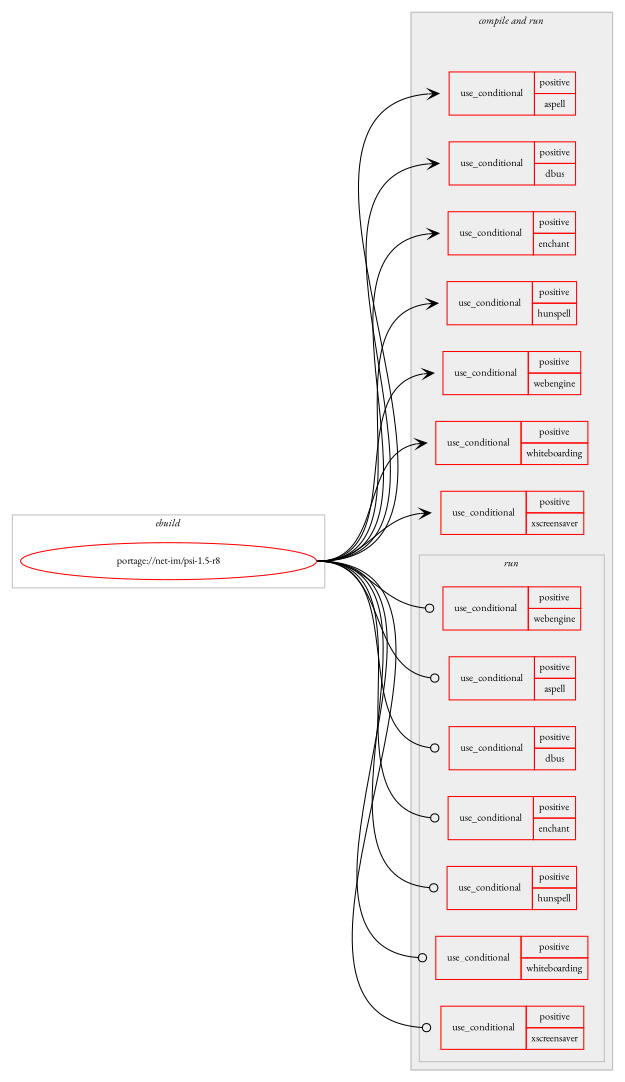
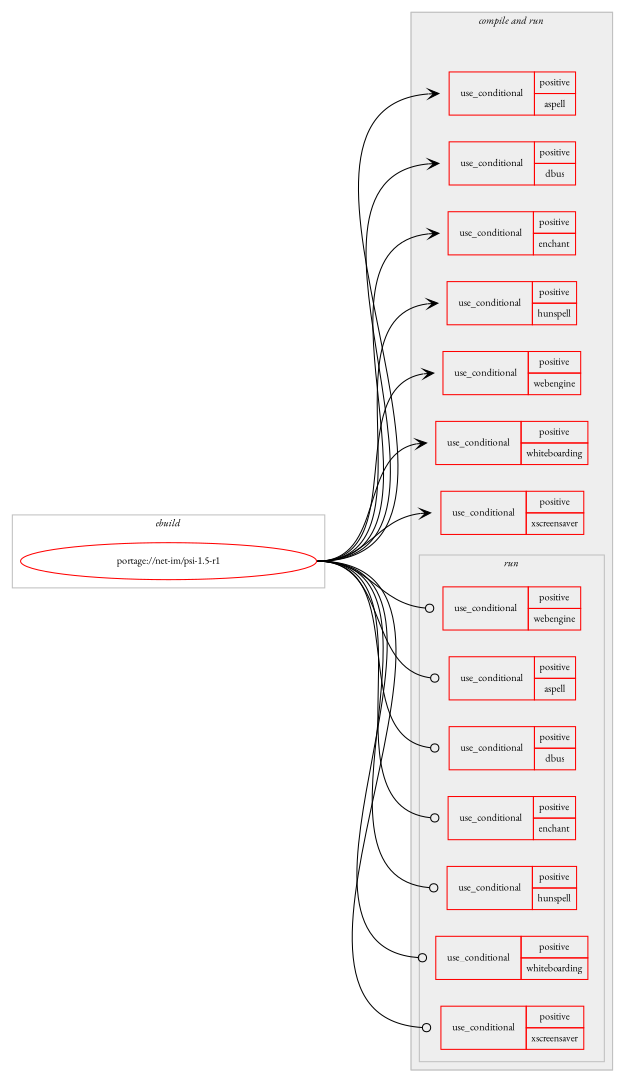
  digraph {
    compound=true
    concentrate=true
    fontname="EB Garamond"
    fontsize=10
    newrank=true
    rankdir=LR
    ranksep=1.5
    node [color=red fontname="EB Garamond" fontsize=10 shape=none]
    edge [arrowhead=vee headport=w style=solid tailport=e weight=20 fontname="EB Garamond"]
-   n1 [label="portage://net-im/psi-1.5-r8" width=4 shape=""]
+   n1 [label="portage://net-im/psi-1.5-r1" width=4 shape=""]
    n2 [label=<<TABLE BORDER="0" CELLBORDER="1" CELLSPACING="0" CELLPADDING="4"><TR><TD ROWSPAN="3" CELLPADDING="10">use_conditional</TD></TR><TR><TD>positive</TD></TR><TR><TD>aspell</TD></TR></TABLE>>]
    n3 [label=<<TABLE BORDER="0" CELLBORDER="1" CELLSPACING="0" CELLPADDING="4"><TR><TD ROWSPAN="3" CELLPADDING="10">use_conditional</TD></TR><TR><TD>positive</TD></TR><TR><TD>dbus</TD></TR></TABLE>>]
    n4 [label=<<TABLE BORDER="0" CELLBORDER="1" CELLSPACING="0" CELLPADDING="4"><TR><TD ROWSPAN="3" CELLPADDING="10">use_conditional</TD></TR><TR><TD>positive</TD></TR><TR><TD>enchant</TD></TR></TABLE>>]
    n5 [label=<<TABLE BORDER="0" CELLBORDER="1" CELLSPACING="0" CELLPADDING="4"><TR><TD ROWSPAN="3" CELLPADDING="10">use_conditional</TD></TR><TR><TD>positive</TD></TR><TR><TD>hunspell</TD></TR></TABLE>>]
    n6 [label=<<TABLE BORDER="0" CELLBORDER="1" CELLSPACING="0" CELLPADDING="4"><TR><TD ROWSPAN="3" CELLPADDING="10">use_conditional</TD></TR><TR><TD>positive</TD></TR><TR><TD>webengine</TD></TR></TABLE>>]
    n7 [label=<<TABLE BORDER="0" CELLBORDER="1" CELLSPACING="0" CELLPADDING="4"><TR><TD ROWSPAN="3" CELLPADDING="10">use_conditional</TD></TR><TR><TD>positive</TD></TR><TR><TD>whiteboarding</TD></TR></TABLE>>]
    n8 [label=<<TABLE BORDER="0" CELLBORDER="1" CELLSPACING="0" CELLPADDING="4"><TR><TD ROWSPAN="3" CELLPADDING="10">use_conditional</TD></TR><TR><TD>positive</TD></TR><TR><TD>xscreensaver</TD></TR></TABLE>>]
    n9 [label=<<TABLE BORDER="0" CELLBORDER="1" CELLSPACING="0" CELLPADDING="4"><TR><TD ROWSPAN="3" CELLPADDING="10">use_conditional</TD></TR><TR><TD>positive</TD></TR><TR><TD>webengine</TD></TR></TABLE>>]
    n10 [label=<<TABLE BORDER="0" CELLBORDER="1" CELLSPACING="0" CELLPADDING="4"><TR><TD ROWSPAN="3" CELLPADDING="10">use_conditional</TD></TR><TR><TD>positive</TD></TR><TR><TD>aspell</TD></TR></TABLE>>]
    n11 [label=<<TABLE BORDER="0" CELLBORDER="1" CELLSPACING="0" CELLPADDING="4"><TR><TD ROWSPAN="3" CELLPADDING="10">use_conditional</TD></TR><TR><TD>positive</TD></TR><TR><TD>dbus</TD></TR></TABLE>>]
    n12 [label=<<TABLE BORDER="0" CELLBORDER="1" CELLSPACING="0" CELLPADDING="4"><TR><TD ROWSPAN="3" CELLPADDING="10">use_conditional</TD></TR><TR><TD>positive</TD></TR><TR><TD>enchant</TD></TR></TABLE>>]
    n13 [label=<<TABLE BORDER="0" CELLBORDER="1" CELLSPACING="0" CELLPADDING="4"><TR><TD ROWSPAN="3" CELLPADDING="10">use_conditional</TD></TR><TR><TD>positive</TD></TR><TR><TD>hunspell</TD></TR></TABLE>>]
    n14 [label=<<TABLE BORDER="0" CELLBORDER="1" CELLSPACING="0" CELLPADDING="4"><TR><TD ROWSPAN="3" CELLPADDING="10">use_conditional</TD></TR><TR><TD>positive</TD></TR><TR><TD>whiteboarding</TD></TR></TABLE>>]
    n15 [label=<<TABLE BORDER="0" CELLBORDER="1" CELLSPACING="0" CELLPADDING="4"><TR><TD ROWSPAN="3" CELLPADDING="10">use_conditional</TD></TR><TR><TD>positive</TD></TR><TR><TD>xscreensaver</TD></TR></TABLE>>]
    subgraph cluster_1 {
      color=gray
      label=<<i>ebuild</i>>
      rank=same
      n1
    }
    subgraph cluster_2 {
      color=gray
      label=<<i>dependencies</i>>
      subgraph cluster_3 {
        color=gray
        fillcolor="#eeeeee"
        label=<<i>compile</i>>
        style=filled
        subgraph sub_4 {
          color=gray
          fillcolor="#eeeeee"
          label=<<i>compile</i>>
          style=filled
          n2
        }
        subgraph sub_5 {
          color=gray
          fillcolor="#eeeeee"
          label=<<i>compile</i>>
          style=filled
          n3
        }
        subgraph sub_6 {
          color=gray
          fillcolor="#eeeeee"
          label=<<i>compile</i>>
          style=filled
          n4
        }
        subgraph sub_7 {
          color=gray
          fillcolor="#eeeeee"
          label=<<i>compile</i>>
          style=filled
          n5
        }
        subgraph sub_8 {
          color=gray
          fillcolor="#eeeeee"
          label=<<i>compile</i>>
          style=filled
          n6
        }
        subgraph sub_9 {
          color=gray
          fillcolor="#eeeeee"
          label=<<i>compile</i>>
          style=filled
          n7
        }
        subgraph sub_10 {
          color=gray
          fillcolor="#eeeeee"
          label=<<i>compile</i>>
          style=filled
          n8
        }
      }
      subgraph cluster_11 {
        color=gray
        fillcolor="#eeeeee"
        label=<<i>compile and run</i>>
        style=filled
      }
      subgraph cluster_12 {
        color=gray
        fillcolor="#eeeeee"
        label=<<i>run</i>>
        style=filled
        subgraph sub_13 {
          color=gray
          fillcolor="#eeeeee"
          label=<<i>run</i>>
          style=filled
          n9
        }
        subgraph sub_14 {
          color=gray
          fillcolor="#eeeeee"
          label=<<i>run</i>>
          style=filled
          n10
        }
        subgraph sub_15 {
          color=gray
          fillcolor="#eeeeee"
          label=<<i>run</i>>
          style=filled
          n11
        }
        subgraph sub_16 {
          color=gray
          fillcolor="#eeeeee"
          label=<<i>run</i>>
          style=filled
          n12
        }
        subgraph sub_17 {
          color=gray
          fillcolor="#eeeeee"
          label=<<i>run</i>>
          style=filled
          n13
        }
        subgraph sub_18 {
          color=gray
          fillcolor="#eeeeee"
          label=<<i>run</i>>
          style=filled
          n14
        }
        subgraph sub_19 {
          color=gray
          fillcolor="#eeeeee"
          label=<<i>run</i>>
          style=filled
          n15
        }
      }
    }
    subgraph cluster_20 {
      color=gray
      label=<<i>candidates</i>>
      rank=same
    }
    n1 -> n2
    n1 -> n3
    n1 -> n4
    n1 -> n5
    n1 -> n6
    n1 -> n7
    n1 -> n8
    n1 -> n9 [arrowhead=odot]
    n1 -> n10 [arrowhead=odot]
    n1 -> n11 [arrowhead=odot]
    n1 -> n12 [arrowhead=odot]
    n1 -> n13 [arrowhead=odot]
    n1 -> n14 [arrowhead=odot]
    n1 -> n15 [arrowhead=odot]
  }
